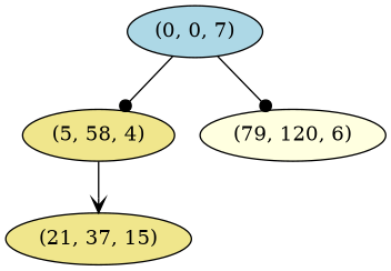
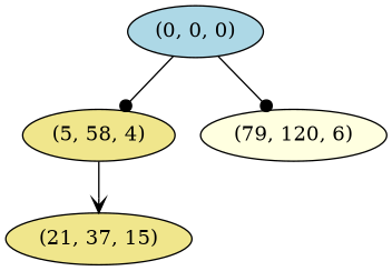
  digraph {
    node [fillcolor=khaki style=filled]
    edge [arrowhead=dot]
-   "(0, 0, 0)" [fillcolor=lightblue label="(0, 0, 7)"]
+   "(0, 0, 0)" [fillcolor=lightblue]
    "(5, 58, 4)"
    "(79, 120, 6)" [fillcolor=lightyellow]
    n4 [label="(21, 37, 15)"]
    "(0, 0, 0)" -> "(5, 58, 4)"
    "(0, 0, 0)" -> "(79, 120, 6)"
    "(5, 58, 4)" -> n4 [arrowhead=vee]
  }
